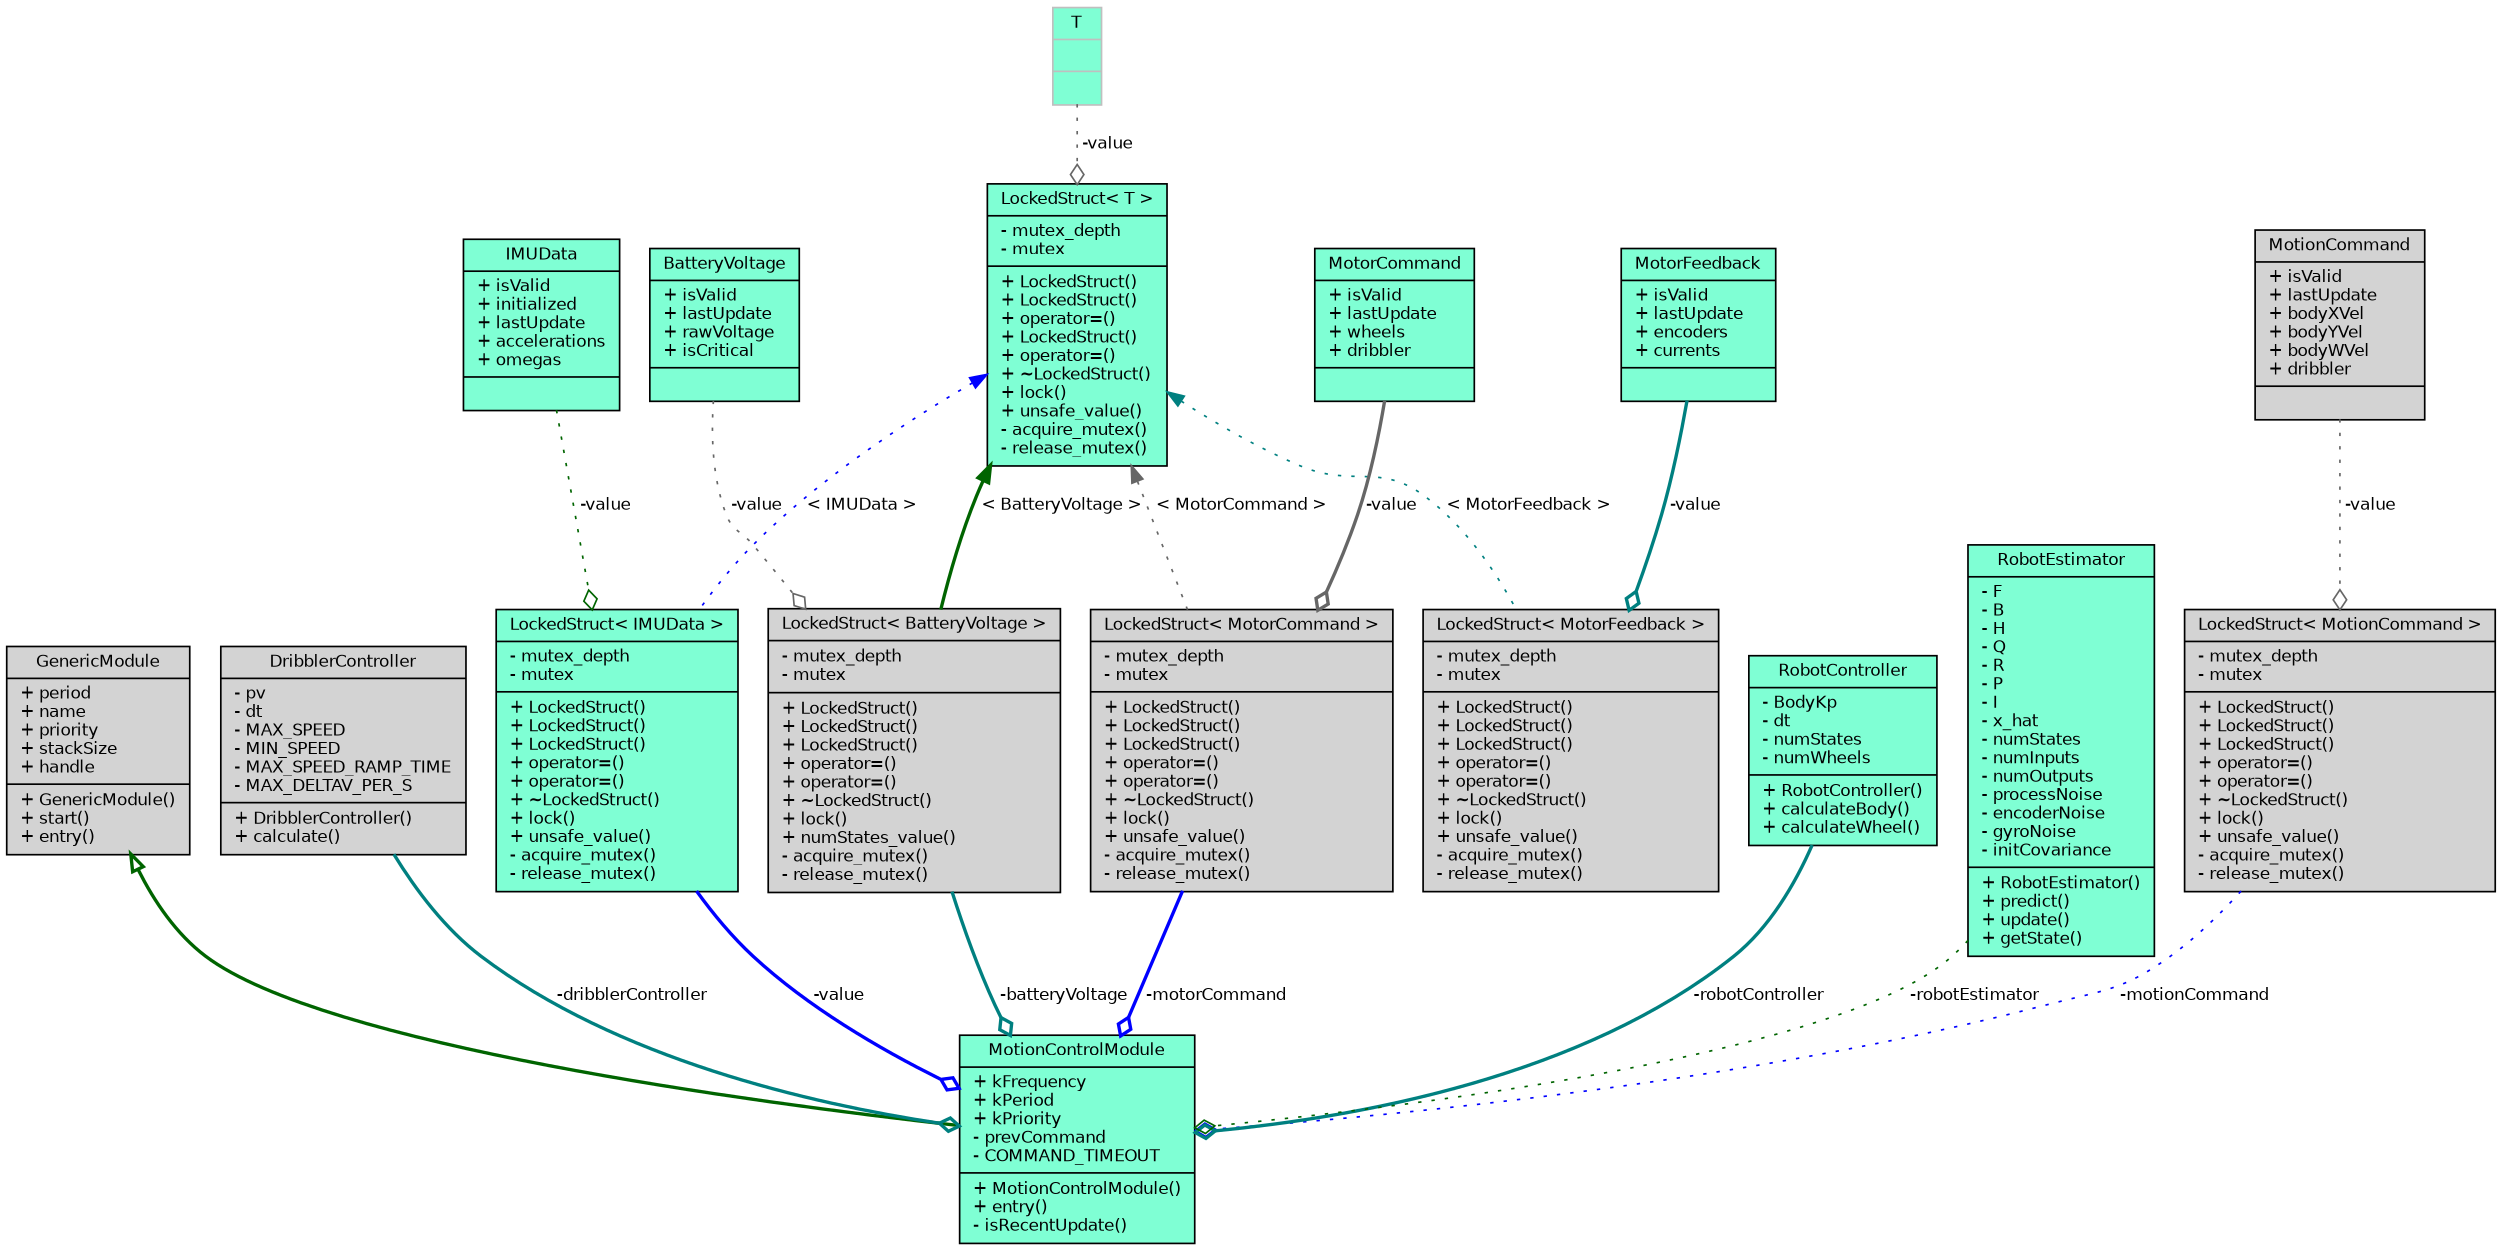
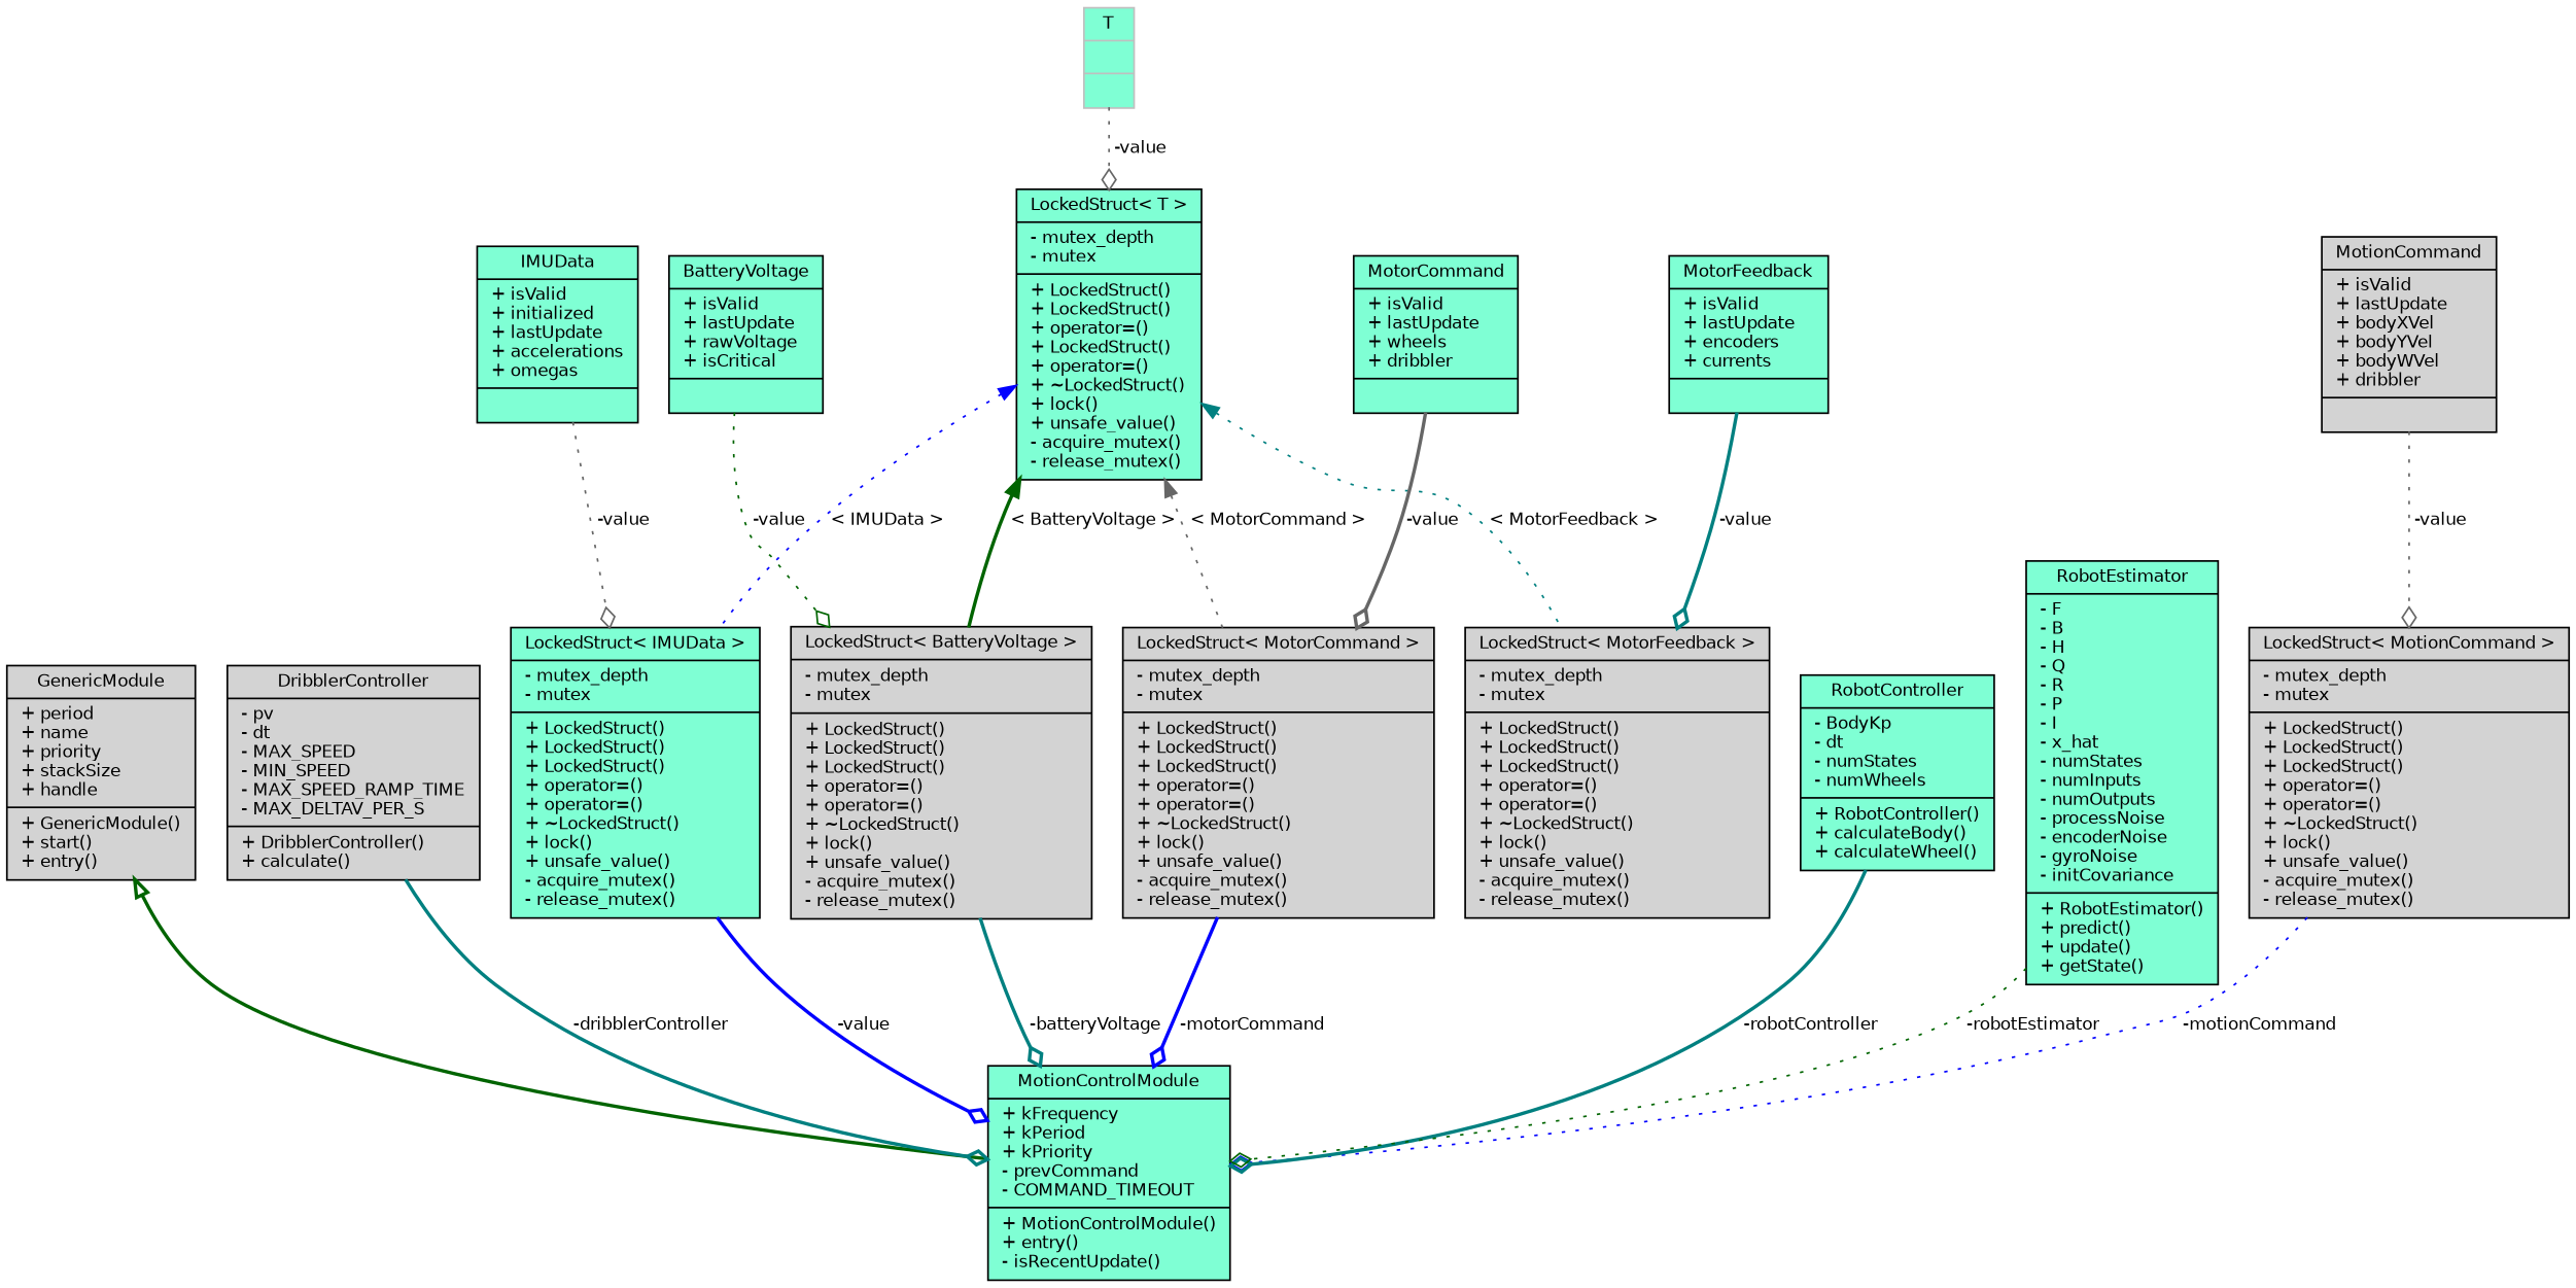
  digraph {
    node [color=black fillcolor=aquamarine fontname=Helvetica fontsize=10 shape=record style=filled]
    edge [color=teal fontname=Helvetica fontsize=10 labelfontname=Helvetica labelfontsize=10 style=bold arrowhead=odiamond]
    n1 [fontcolor=black height=0.2 label="{MotionControlModule\n|+ kFrequency\l+ kPeriod\l+ kPriority\l- prevCommand\l- COMMAND_TIMEOUT\l|+ MotionControlModule()\l+ entry()\l- isRecentUpdate()\l}" width=0.4]
    n2 [fillcolor=lightgrey height=0.2 label="{GenericModule\n|+ period\l+ name\l+ priority\l+ stackSize\l+ handle\l|+ GenericModule()\l+ start()\l+ entry()\l}" width=0.4]
    n3 [fillcolor=lightgrey height=0.2 label="{DribblerController\n|- pv\l- dt\l- MAX_SPEED\l- MIN_SPEED\l- MAX_SPEED_RAMP_TIME\l- MAX_DELTAV_PER_S\l|+ DribblerController()\l+ calculate()\l}" width=0.4]
    n4 [height=0.2 label="{LockedStruct\< IMUData \>\n|- mutex_depth\l- mutex\l|+ LockedStruct()\l+ LockedStruct()\l+ LockedStruct()\l+ operator=()\l+ operator=()\l+ ~LockedStruct()\l+ lock()\l+ unsafe_value()\l- acquire_mutex()\l- release_mutex()\l}" width=0.4]
    n5 [height=0.2 label="{IMUData\n|+ isValid\l+ initialized\l+ lastUpdate\l+ accelerations\l+ omegas\l|}" width=0.4]
    n6 [height=0.2 label="{LockedStruct\< T \>\n|- mutex_depth\l- mutex\l|+ LockedStruct()\l+ LockedStruct()\l+ operator=()\l+ LockedStruct()\l+ operator=()\l+ ~LockedStruct()\l+ lock()\l+ unsafe_value()\l- acquire_mutex()\l- release_mutex()\l}" width=0.4]
    n7 [fillcolor=lightgrey height=0.2 label="{LockedStruct\< MotorCommand \>\n|- mutex_depth\l- mutex\l|+ LockedStruct()\l+ LockedStruct()\l+ LockedStruct()\l+ operator=()\l+ operator=()\l+ ~LockedStruct()\l+ lock()\l+ unsafe_value()\l- acquire_mutex()\l- release_mutex()\l}" width=0.4]
    n8 [fillcolor=lightgrey height=0.2 label="{LockedStruct\< MotorFeedback \>\n|- mutex_depth\l- mutex\l|+ LockedStruct()\l+ LockedStruct()\l+ LockedStruct()\l+ operator=()\l+ operator=()\l+ ~LockedStruct()\l+ lock()\l+ unsafe_value()\l- acquire_mutex()\l- release_mutex()\l}" width=0.4]
-   n9 [fillcolor=lightgrey height=0.2 label="{LockedStruct\< BatteryVoltage \>\n|- mutex_depth\l- mutex\l|+ LockedStruct()\l+ LockedStruct()\l+ LockedStruct()\l+ operator=()\l+ operator=()\l+ ~LockedStruct()\l+ lock()\l+ numStates_value()\l- acquire_mutex()\l- release_mutex()\l}" width=0.4]
+   n9 [fillcolor=lightgrey height=0.2 label="{LockedStruct\< BatteryVoltage \>\n|- mutex_depth\l- mutex\l|+ LockedStruct()\l+ LockedStruct()\l+ LockedStruct()\l+ operator=()\l+ operator=()\l+ ~LockedStruct()\l+ lock()\l+ unsafe_value()\l- acquire_mutex()\l- release_mutex()\l}" width=0.4]
    n10 [fillcolor=lightgrey height=0.2 label="{LockedStruct\< MotionCommand \>\n|- mutex_depth\l- mutex\l|+ LockedStruct()\l+ LockedStruct()\l+ LockedStruct()\l+ operator=()\l+ operator=()\l+ ~LockedStruct()\l+ lock()\l+ unsafe_value()\l- acquire_mutex()\l- release_mutex()\l}" width=0.4]
    n11 [color=grey75 height=0.2 label="{T\n||}" width=0.4]
    n12 [height=0.2 label="{MotorCommand\n|+ isValid\l+ lastUpdate\l+ wheels\l+ dribbler\l|}" width=0.4]
    n13 [height=0.2 label="{RobotController\n|- BodyKp\l- dt\l- numStates\l- numWheels\l|+ RobotController()\l+ calculateBody()\l+ calculateWheel()\l}" width=0.4]
    n14 [height=0.2 label="{MotorFeedback\n|+ isValid\l+ lastUpdate\l+ encoders\l+ currents\l|}" width=0.4]
    n15 [height=0.2 label="{BatteryVoltage\n|+ isValid\l+ lastUpdate\l+ rawVoltage\l+ isCritical\l|}" width=0.4]
    n16 [height=0.2 label="{RobotEstimator\n|- F\l- B\l- H\l- Q\l- R\l- P\l- I\l- x_hat\l- numStates\l- numInputs\l- numOutputs\l- processNoise\l- encoderNoise\l- gyroNoise\l- initCovariance\l|+ RobotEstimator()\l+ predict()\l+ update()\l+ getState()\l}" width=0.4]
    n17 [fillcolor=lightgrey height=0.2 label="{MotionCommand\n|+ isValid\l+ lastUpdate\l+ bodyXVel\l+ bodyYVel\l+ bodyWVel\l+ dribbler\l|}" width=0.4]
    n2 -> n1 [arrowtail=onormal color=darkgreen dir=back arrowhead=""]
    n3 -> n1 [label=" -dribblerController"]
    n4 -> n1 [color=blue label=" -value"]
-   n5 -> n4 [color=darkgreen label=" -value" style=dotted]
+   n5 -> n4 [color=gray40 label=" -value" style=dotted]
    n6 -> n4 [color=blue dir=back label=" \< IMUData \>" style=dotted arrowhead=""]
    n6 -> n7 [color=gray40 dir=back label=" \< MotorCommand \>" style=dotted arrowhead=""]
    n6 -> n8 [dir=back label=" \< MotorFeedback \>" style=dotted arrowhead=""]
    n6 -> n9 [color=darkgreen dir=back label=" \< BatteryVoltage \>" arrowhead=""]
    n7 -> n1 [color=blue label=" -motorCommand"]
    n9 -> n1 [label=" -batteryVoltage"]
    n10 -> n1 [color=blue label=" -motionCommand" style=dotted]
    n11 -> n6 [color=gray40 label=" -value" style=dotted]
    n12 -> n7 [color=gray40 label=" -value"]
    n13 -> n1 [label=" -robotController"]
    n14 -> n8 [label=" -value"]
-   n15 -> n9 [color=gray40 label=" -value" style=dotted]
+   n15 -> n9 [color=darkgreen label=" -value" style=dotted]
    n16 -> n1 [color=darkgreen label=" -robotEstimator" style=dotted]
    n17 -> n10 [color=gray40 label=" -value" style=dotted]
  }
